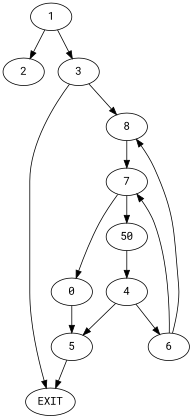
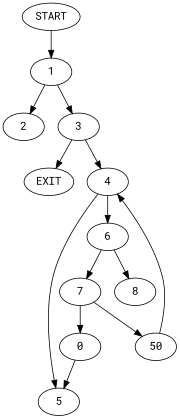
  digraph {
    fontname="Roboto Mono"
    node [fontname="Roboto Mono"]
    edge [fontname="Roboto Mono"]
+   n1 [label=START]
    1
    2
    3
    n5 [label=EXIT]
    4
    5
    6
    7
    8
    n11 [label=0]
    n12 [label=50]
+   n1 -> 1
    1 -> 2
    1 -> 3
    3 -> n5
-   3 -> 8
+   3 -> 4
    4 -> 5
    4 -> 6
-   5 -> n5
    6 -> 7
    6 -> 8
    7 -> n11
    7 -> n12
-   8 -> 7
    n11 -> 5
    n12 -> 4
  }
